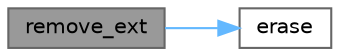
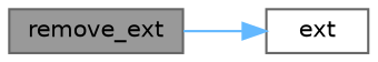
  digraph {
    rankdir=LR
    node [fontname=Helvetica fontsize=10 shape=box style=filled]
    n1 [color=gray40 fillcolor=grey60 fontcolor=black height=0.2 label=remove_ext width=0.4]
-   n2 [color=grey40 fillcolor=white height=0.2 label=erase width=0.4]
+   n2 [color=grey40 fillcolor=white height=0.2 label=ext width=0.4]
    n1 -> n2 [color=steelblue1 fontname=Helvetica fontsize=10 labelfontname=Helvetica labelfontsize=10 style=solid]
  }
